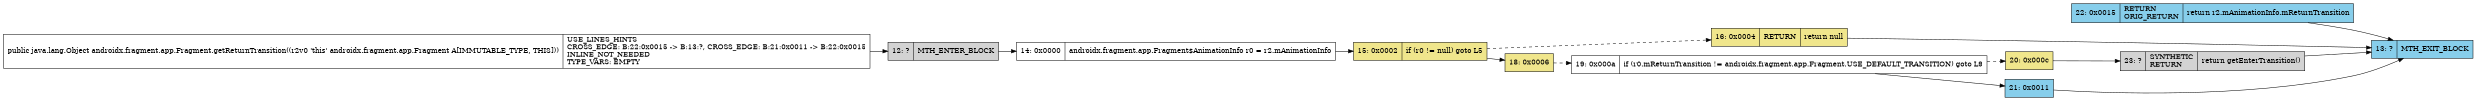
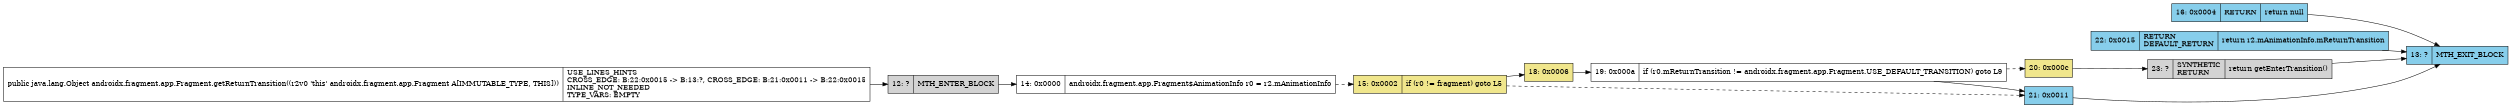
  digraph {
    rankdir=LR
    node [fillcolor=skyblue shape=record style=filled]
    n1 [fillcolor=lightgrey label="{12\:\ ?|MTH_ENTER_BLOCK\l}"]
    n2 [fillcolor=white label="{14\:\ 0x0000|androidx.fragment.app.Fragment$AnimationInfo r0 = r2.mAnimationInfo\l}"]
-   n3 [fillcolor=khaki label="{15\:\ 0x0002|if (r0 != null) goto L5\l}"]
-   n4 [fillcolor=khaki label="{16\:\ 0x0004|RETURN\l|return null\l}"]
+   n3 [fillcolor=khaki label="{15\:\ 0x0002|if (r0 != fragment) goto L5\l}"]
+   n4 [label="{16\:\ 0x0004|RETURN\l|return null\l}"]
    n5 [fillcolor=khaki label="{18\:\ 0x0006}"]
    n6 [label="{13\:\ ?|MTH_EXIT_BLOCK\l}"]
    n7 [fillcolor=white label="{19\:\ 0x000a|if (r0.mReturnTransition != androidx.fragment.app.Fragment.USE_DEFAULT_TRANSITION) goto L9\l}"]
    n8 [fillcolor=khaki label="{20\:\ 0x000c}"]
    n9 [label="{21\:\ 0x0011}"]
    n10 [fillcolor=lightgrey label="{23\:\ ?|SYNTHETIC\lRETURN\l|return getEnterTransition()\l}"]
-   n11 [label="{22\:\ 0x0015|RETURN\lORIG_RETURN\l|return r2.mAnimationInfo.mReturnTransition\l}"]
+   n11 [label="{22\:\ 0x0015|RETURN\lDEFAULT_RETURN\l|return r2.mAnimationInfo.mReturnTransition\l}"]
    n12 [fillcolor=white label="{public java.lang.Object androidx.fragment.app.Fragment.getReturnTransition((r2v0 'this' androidx.fragment.app.Fragment A[IMMUTABLE_TYPE, THIS]))  | USE_LINES_HINTS\lCROSS_EDGE: B:22:0x0015 \-\> B:13:?, CROSS_EDGE: B:21:0x0011 \-\> B:22:0x0015\lINLINE_NOT_NEEDED\lTYPE_VARS: EMPTY\l}"]
    n1 -> n2
-   n2 -> n3
-   n3 -> n4 [style=dashed]
+   n2 -> n3 [style=dashed]
+   n3 -> n9 [style=dashed]
    n3 -> n5
    n4 -> n6
-   n5 -> n7 [style=dashed]
+   n5 -> n7
    n7 -> n8 [style=dashed]
    n7 -> n9
    n8 -> n10
    n9 -> n6
    n10 -> n6
    n11 -> n6
    n12 -> n1
  }
